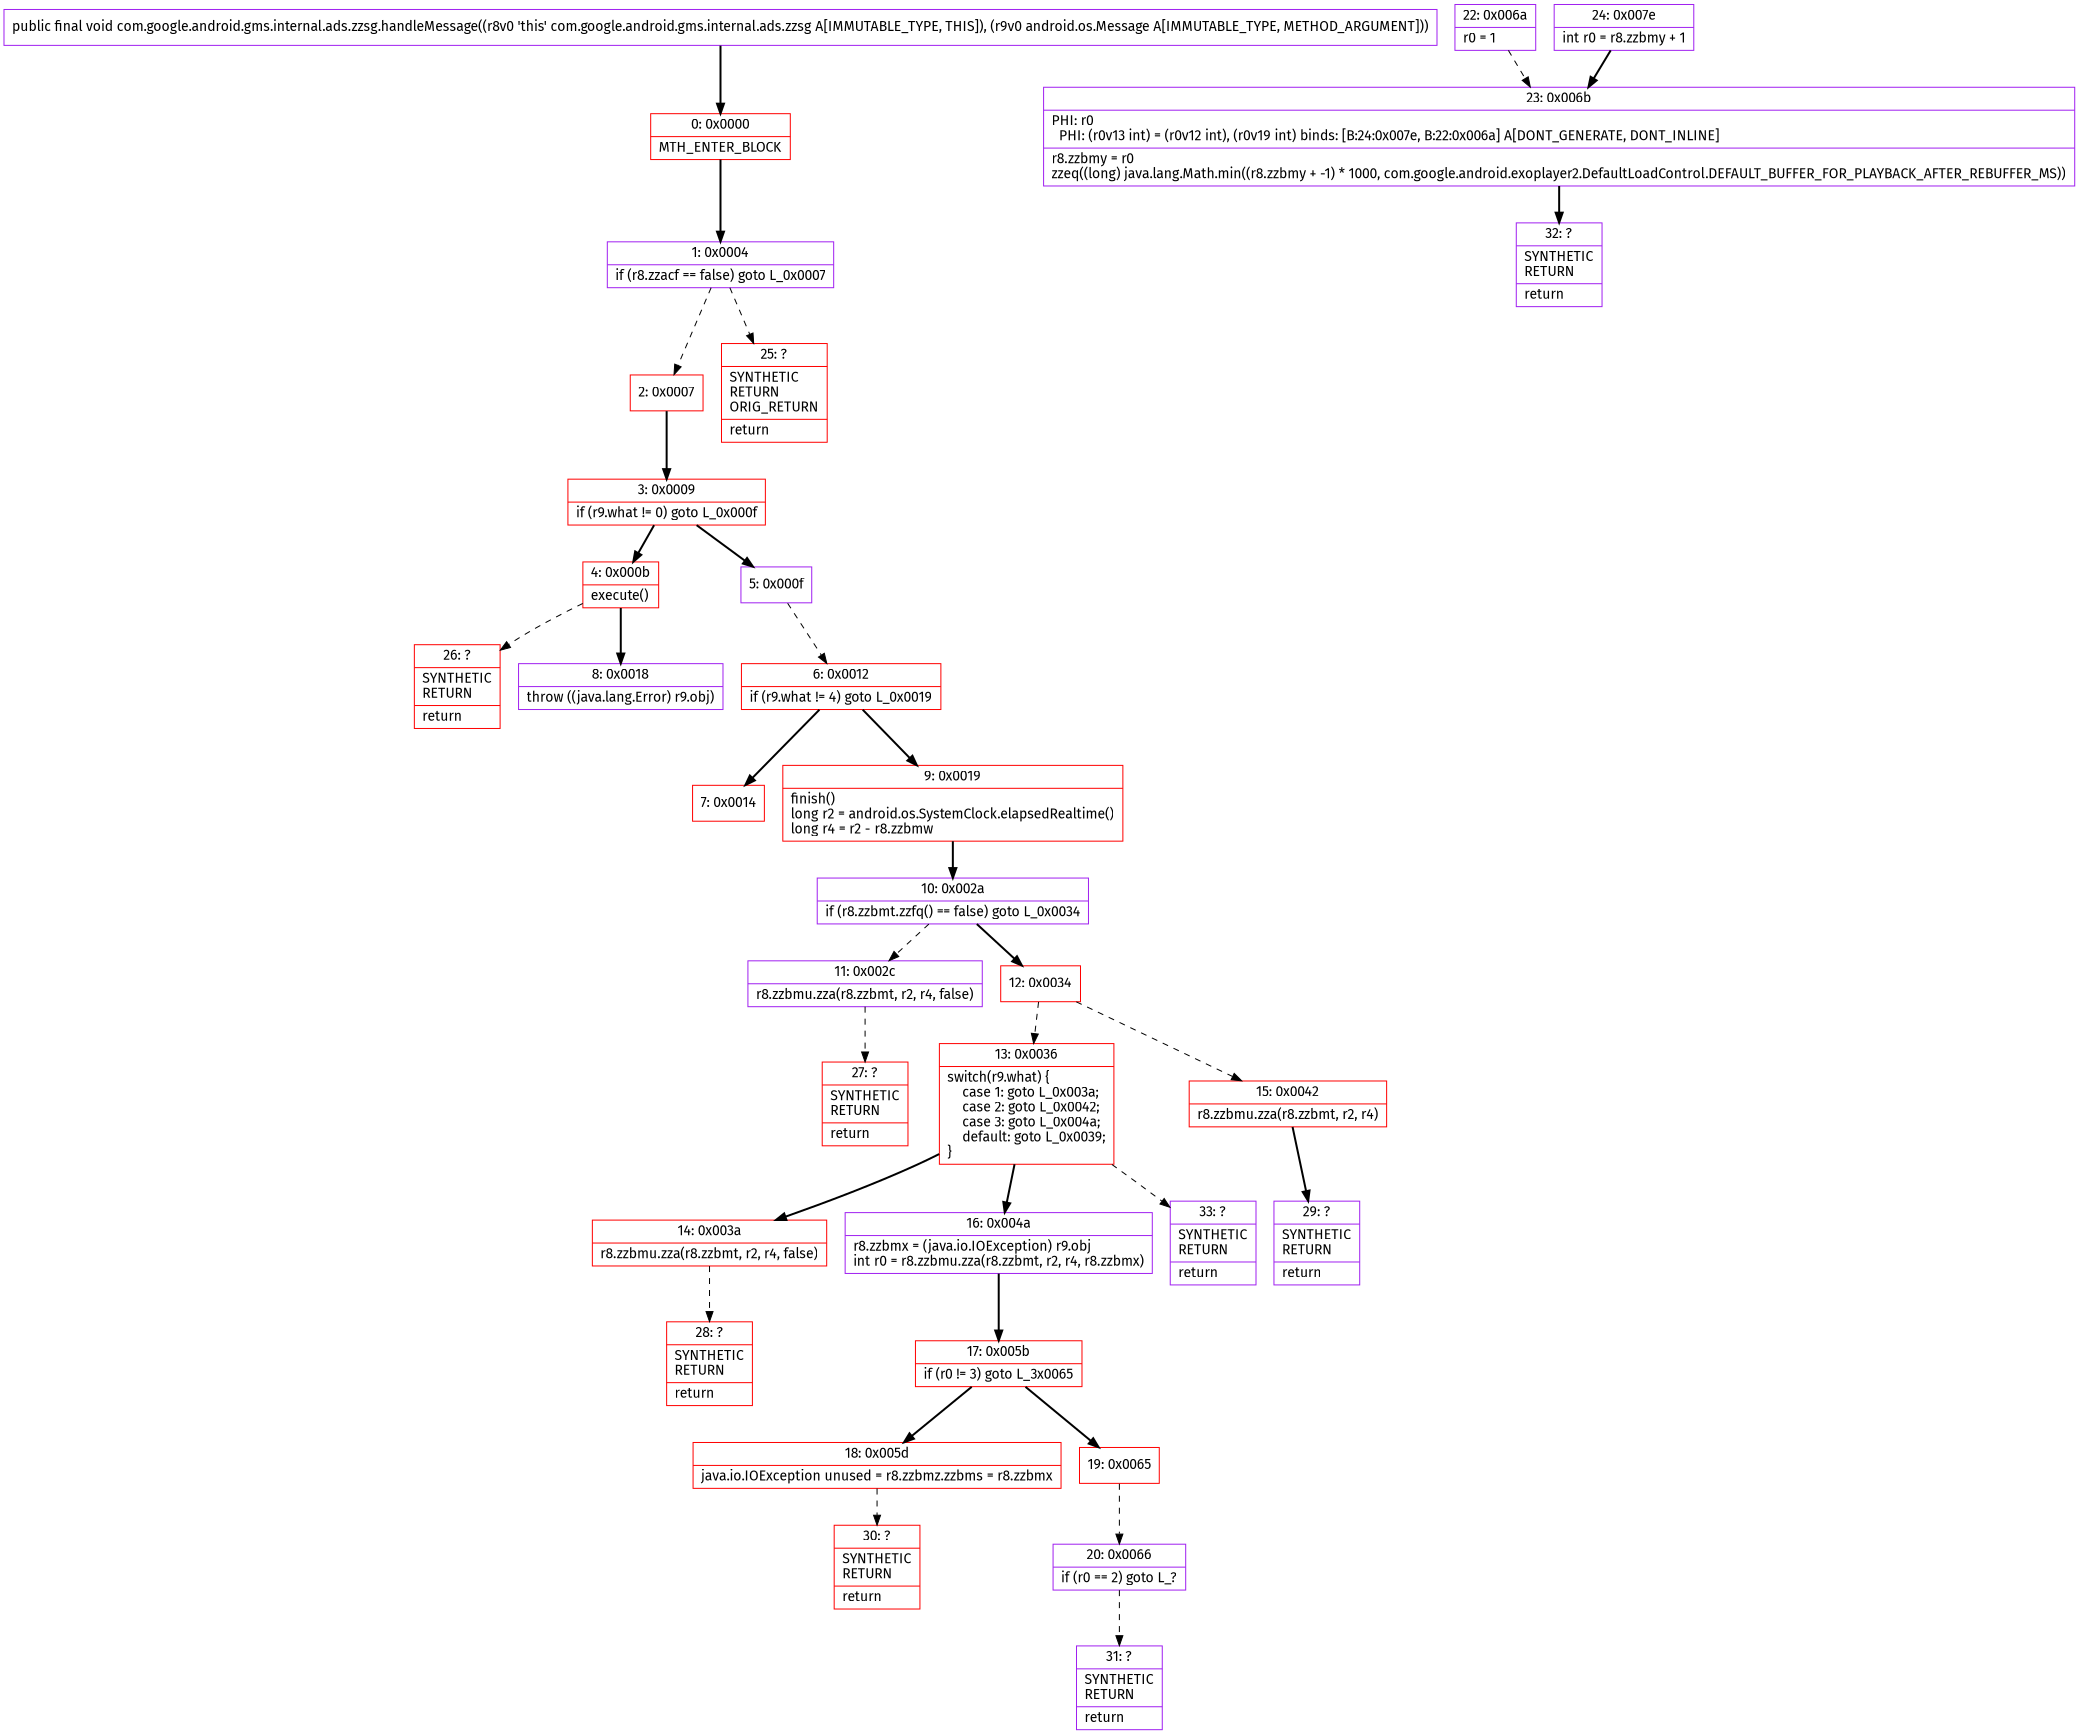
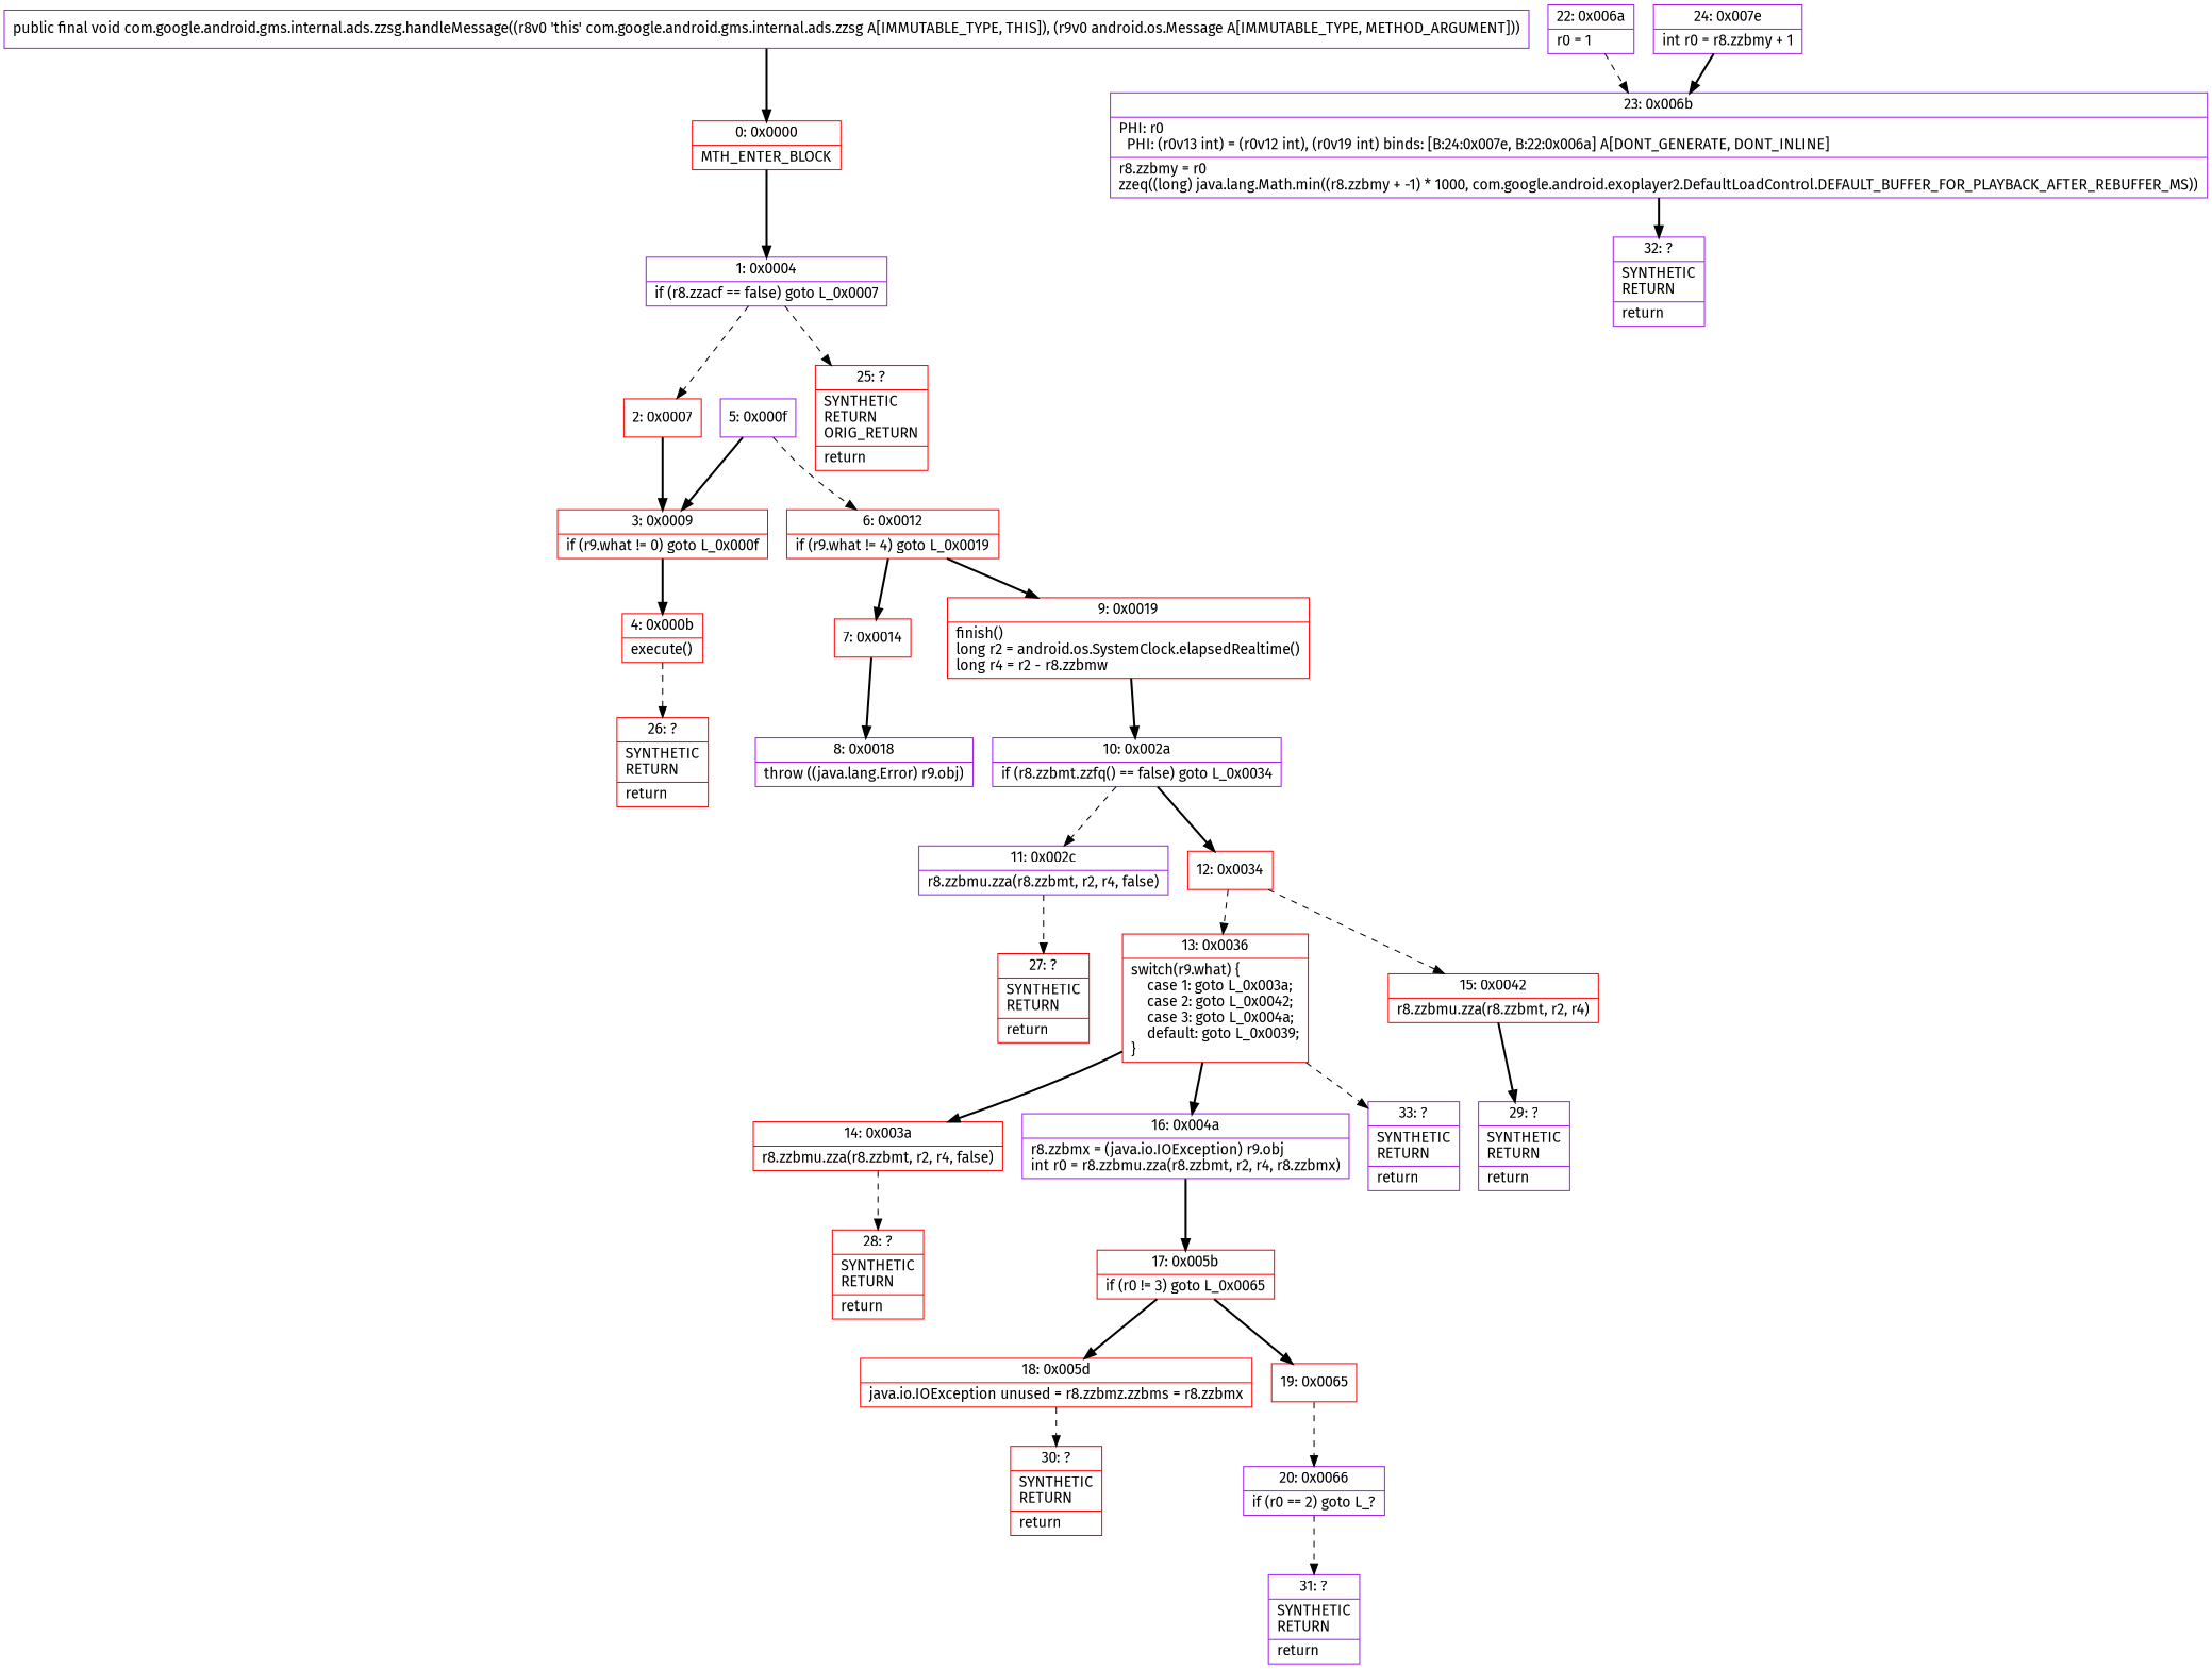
  digraph {
    fontname="Fira Sans"
    node [color=red fontname="Fira Sans" shape=record]
    edge [fontname="Fira Sans" style=bold]
    n1 [label="{0\:\ 0x0000|MTH_ENTER_BLOCK\l}"]
    n2 [color=purple label="{1\:\ 0x0004|if (r8.zzacf == false) goto L_0x0007\l}"]
    n3 [label="{2\:\ 0x0007}"]
    n4 [label="{25\:\ ?|SYNTHETIC\lRETURN\lORIG_RETURN\l|return\l}"]
    n5 [label="{3\:\ 0x0009|if (r9.what != 0) goto L_0x000f\l}"]
    n6 [label="{4\:\ 0x000b|execute()\l}"]
    n7 [color=purple label="{5\:\ 0x000f}"]
    n8 [label="{26\:\ ?|SYNTHETIC\lRETURN\l|return\l}"]
    n9 [label="{6\:\ 0x0012|if (r9.what != 4) goto L_0x0019\l}"]
    n10 [label="{7\:\ 0x0014}"]
    n11 [label="{9\:\ 0x0019|finish()\llong r2 = android.os.SystemClock.elapsedRealtime()\llong r4 = r2 \- r8.zzbmw\l}"]
    n12 [color=purple label="{8\:\ 0x0018|throw ((java.lang.Error) r9.obj)\l}"]
    n13 [color=purple label="{10\:\ 0x002a|if (r8.zzbmt.zzfq() == false) goto L_0x0034\l}"]
    n14 [color=purple label="{11\:\ 0x002c|r8.zzbmu.zza(r8.zzbmt, r2, r4, false)\l}"]
    n15 [label="{12\:\ 0x0034}"]
    n16 [label="{27\:\ ?|SYNTHETIC\lRETURN\l|return\l}"]
    n17 [label="{13\:\ 0x0036|switch(r9.what) \{\l    case 1: goto L_0x003a;\l    case 2: goto L_0x0042;\l    case 3: goto L_0x004a;\l    default: goto L_0x0039;\l\}\l}"]
    n18 [label="{15\:\ 0x0042|r8.zzbmu.zza(r8.zzbmt, r2, r4)\l}"]
    n19 [label="{14\:\ 0x003a|r8.zzbmu.zza(r8.zzbmt, r2, r4, false)\l}"]
    n20 [color=purple label="{16\:\ 0x004a|r8.zzbmx = (java.io.IOException) r9.obj\lint r0 = r8.zzbmu.zza(r8.zzbmt, r2, r4, r8.zzbmx)\l}"]
    n21 [color=purple label="{33\:\ ?|SYNTHETIC\lRETURN\l|return\l}"]
    n22 [label="{28\:\ ?|SYNTHETIC\lRETURN\l|return\l}"]
    n23 [color=purple label="{29\:\ ?|SYNTHETIC\lRETURN\l|return\l}"]
-   n24 [label="{17\:\ 0x005b|if (r0 != 3) goto L_3x0065\l}"]
+   n24 [label="{17\:\ 0x005b|if (r0 != 3) goto L_0x0065\l}"]
    n25 [label="{18\:\ 0x005d|java.io.IOException unused = r8.zzbmz.zzbms = r8.zzbmx\l}"]
    n26 [label="{19\:\ 0x0065}"]
    n27 [label="{30\:\ ?|SYNTHETIC\lRETURN\l|return\l}"]
    n28 [color=purple label="{20\:\ 0x0066|if (r0 == 2) goto L_?\l}"]
    n29 [color=purple label="{31\:\ ?|SYNTHETIC\lRETURN\l|return\l}"]
    n30 [color=purple label="{22\:\ 0x006a|r0 = 1\l}"]
    n31 [color=purple label="{23\:\ 0x006b|PHI: r0 \l  PHI: (r0v13 int) = (r0v12 int), (r0v19 int) binds: [B:24:0x007e, B:22:0x006a] A[DONT_GENERATE, DONT_INLINE]\l|r8.zzbmy = r0\lzzeq((long) java.lang.Math.min((r8.zzbmy + \-1) * 1000, com.google.android.exoplayer2.DefaultLoadControl.DEFAULT_BUFFER_FOR_PLAYBACK_AFTER_REBUFFER_MS))\l}"]
    n32 [color=purple label="{24\:\ 0x007e|int r0 = r8.zzbmy + 1\l}"]
    n33 [color=purple label="{32\:\ ?|SYNTHETIC\lRETURN\l|return\l}"]
    n34 [color=purple label="{public final void com.google.android.gms.internal.ads.zzsg.handleMessage((r8v0 'this' com.google.android.gms.internal.ads.zzsg A[IMMUTABLE_TYPE, THIS]), (r9v0 android.os.Message A[IMMUTABLE_TYPE, METHOD_ARGUMENT])) }"]
    n1 -> n2
    n2 -> n3 [style=dashed]
    n2 -> n4 [style=dashed]
    n3 -> n5
    n5 -> n6
-   n5 -> n7
+   n7 -> n5
    n6 -> n8 [style=dashed]
    n7 -> n9 [style=dashed]
    n9 -> n10
    n9 -> n11
-   n6 -> n12
+   n10 -> n12
    n11 -> n13
    n13 -> n14 [style=dashed]
    n13 -> n15
    n14 -> n16 [style=dashed]
    n15 -> n17 [style=dashed]
    n15 -> n18 [style=dashed]
    n17 -> n19
    n17 -> n20
    n17 -> n21 [style=dashed]
    n18 -> n23
    n19 -> n22 [style=dashed]
    n20 -> n24
    n24 -> n25
    n24 -> n26
    n25 -> n27 [style=dashed]
    n26 -> n28 [style=dashed]
    n28 -> n29 [style=dashed]
    n30 -> n31 [style=dashed]
    n31 -> n33
    n32 -> n31
    n34 -> n1
  }
